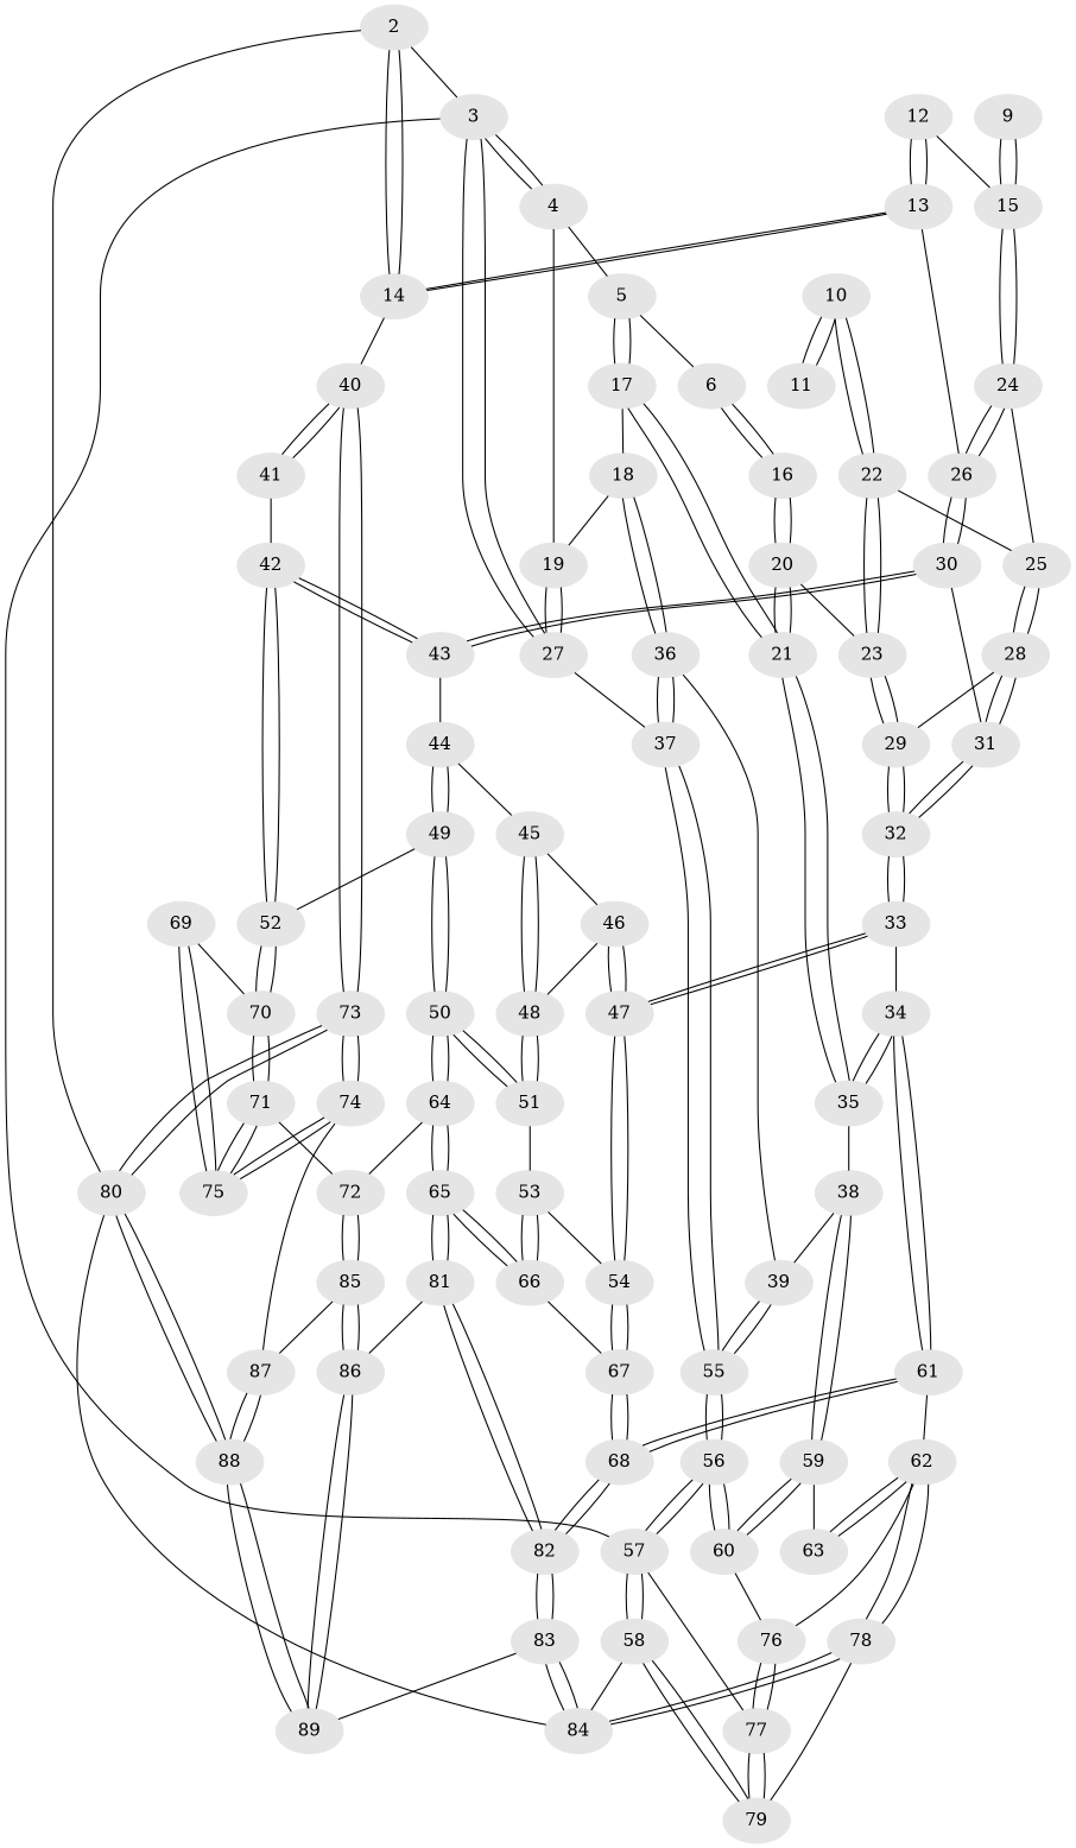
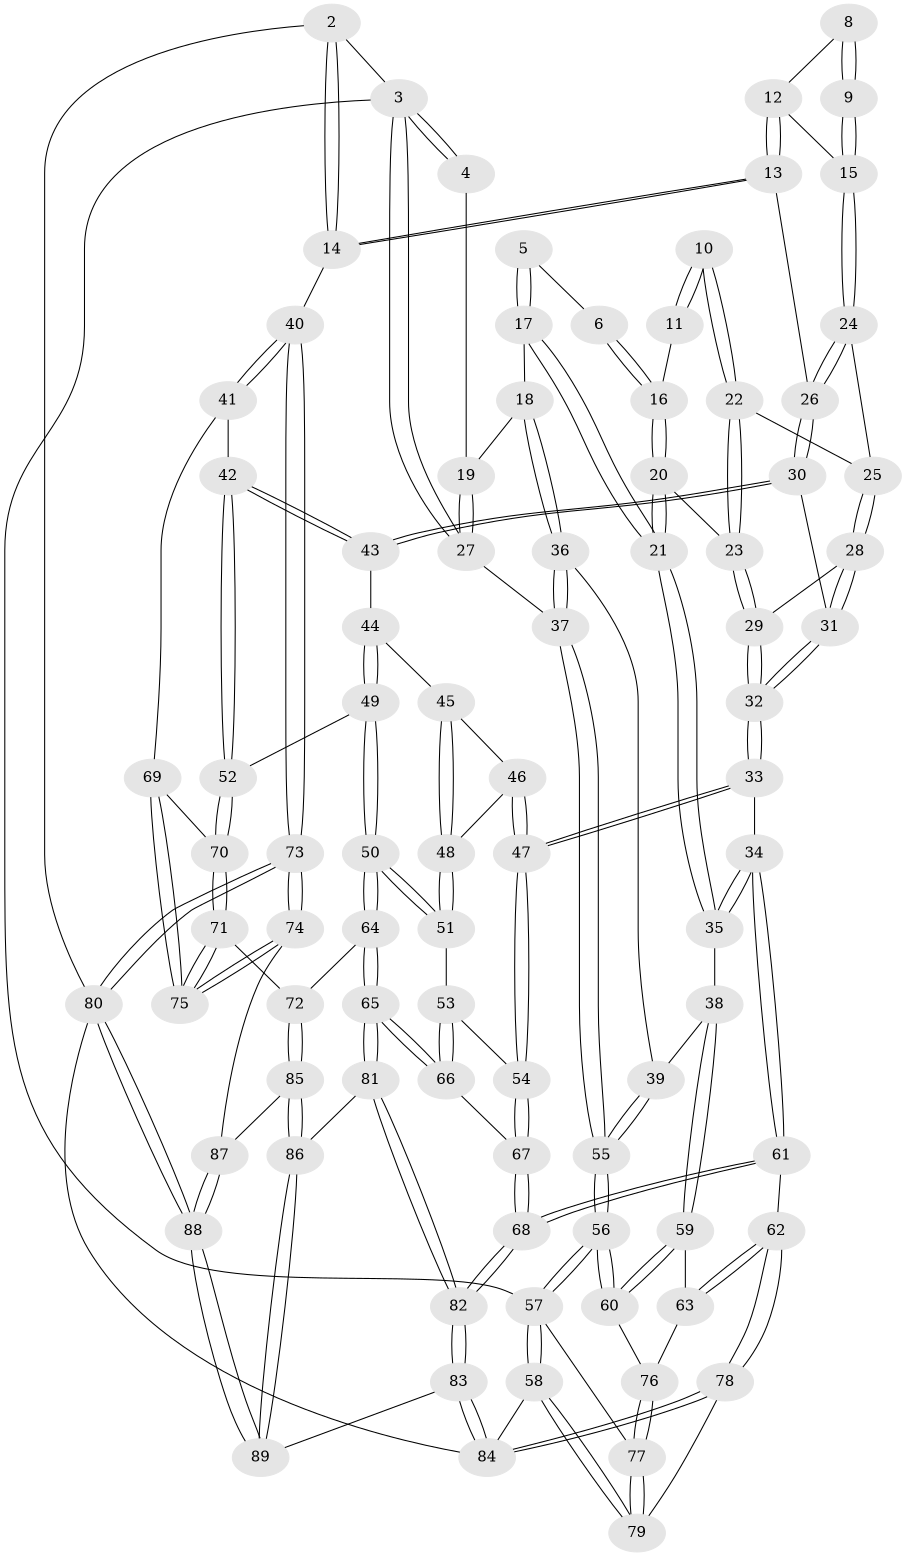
  graph {
    node [color=gray90 style=filled]
    2
    3
    14
    80
+   8
    9
    12
    4
    27
    57
    40
    84
    88
    5
    19
    37
    58
    79
    6
    17
    16
    18
    21
    20
    11
    15
    13
    10
    22
    24
    23
    25
    26
    30
    41
    73
    36
    35
    39
    29
    38
    28
    32
    31
    43
    55
    33
    44
    34
    47
    61
    54
    62
    68
    59
    56
    60
    63
    42
    69
    74
    52
    70
    75
    45
    49
    46
    48
    50
    51
    67
    53
    64
    65
    72
    66
    71
    77
    76
    78
    82
    81
    85
    86
    83
    87
    89
    2 -- 3
    2 -- 14
    2 -- 14
    2 -- 80
    3 -- 4
    3 -- 4
    3 -- 27
    3 -- 27
    3 -- 57
    14 -- 40
    80 -- 84
    80 -- 88
    80 -- 88
+   8 -- 9
+   8 -- 9
+   8 -- 12
    9 -- 15
    9 -- 15
    12 -- 15
    12 -- 13
    12 -- 13
-   4 -- 5
    4 -- 19
    27 -- 37
    57 -- 58
    57 -- 58
    57 -- 77
    40 -- 41
    40 -- 41
    40 -- 73
    40 -- 73
    88 -- 89
    88 -- 89
    5 -- 6
    5 -- 17
    5 -- 17
    19 -- 27
    19 -- 27
    37 -- 55
    37 -- 55
    58 -- 84
    58 -- 79
    58 -- 79
    6 -- 16
    6 -- 16
    17 -- 18
    17 -- 21
    17 -- 21
    16 -- 20
    16 -- 20
    18 -- 19
    18 -- 36
    18 -- 36
    21 -- 35
    21 -- 35
    20 -- 21
    20 -- 21
    20 -- 23
+   11 -- 16
    15 -- 24
    15 -- 24
    13 -- 14
    13 -- 14
    13 -- 26
    10 -- 11
    10 -- 11
    10 -- 22
    10 -- 22
    22 -- 23
    22 -- 23
    22 -- 25
    24 -- 25
    24 -- 26
    24 -- 26
    23 -- 29
    23 -- 29
    25 -- 28
    25 -- 28
    26 -- 30
    26 -- 30
    30 -- 31
    30 -- 43
    30 -- 43
    41 -- 42
+   41 -- 69
    73 -- 80
    73 -- 80
    73 -- 74
    73 -- 74
    36 -- 37
    36 -- 37
    36 -- 39
    35 -- 38
    39 -- 55
    39 -- 55
    29 -- 32
    29 -- 32
    38 -- 39
    38 -- 59
    38 -- 59
    28 -- 29
    28 -- 31
    28 -- 31
    32 -- 33
    32 -- 33
    31 -- 32
    31 -- 32
    43 -- 44
    55 -- 56
    55 -- 56
    33 -- 34
    33 -- 47
    33 -- 47
    44 -- 45
    44 -- 49
    44 -- 49
    34 -- 35
    34 -- 35
    34 -- 61
    34 -- 61
    47 -- 54
    47 -- 54
    61 -- 62
    61 -- 68
    61 -- 68
    54 -- 67
    54 -- 67
    62 -- 63
    62 -- 63
    62 -- 78
    62 -- 78
    68 -- 82
    68 -- 82
    59 -- 60
    59 -- 60
    59 -- 63
    56 -- 57
    56 -- 57
    56 -- 60
    56 -- 60
    60 -- 76
-   62 -- 76
+   63 -- 76
    42 -- 43
    42 -- 43
    42 -- 52
    42 -- 52
    69 -- 70
    69 -- 75
    69 -- 75
    74 -- 75
    74 -- 75
    74 -- 87
    52 -- 70
    52 -- 70
    70 -- 71
    70 -- 71
    45 -- 46
    45 -- 48
    45 -- 48
    49 -- 52
    49 -- 50
    49 -- 50
    46 -- 47
    46 -- 47
    46 -- 48
    48 -- 51
    48 -- 51
    50 -- 51
    50 -- 51
    50 -- 64
    50 -- 64
    51 -- 53
    67 -- 68
    67 -- 68
    53 -- 54
    53 -- 66
    53 -- 66
    64 -- 65
    64 -- 65
    64 -- 72
    65 -- 66
    65 -- 66
    65 -- 81
    65 -- 81
    72 -- 85
    72 -- 85
    66 -- 67
    71 -- 75
    71 -- 75
    71 -- 72
    77 -- 79
    77 -- 79
    76 -- 77
    76 -- 77
    78 -- 84
    78 -- 84
    78 -- 79
    82 -- 83
    82 -- 83
    81 -- 82
    81 -- 82
    81 -- 86
    85 -- 86
    85 -- 86
    85 -- 87
    86 -- 89
    86 -- 89
    83 -- 84
    83 -- 84
    83 -- 89
    87 -- 88
    87 -- 88
  }
